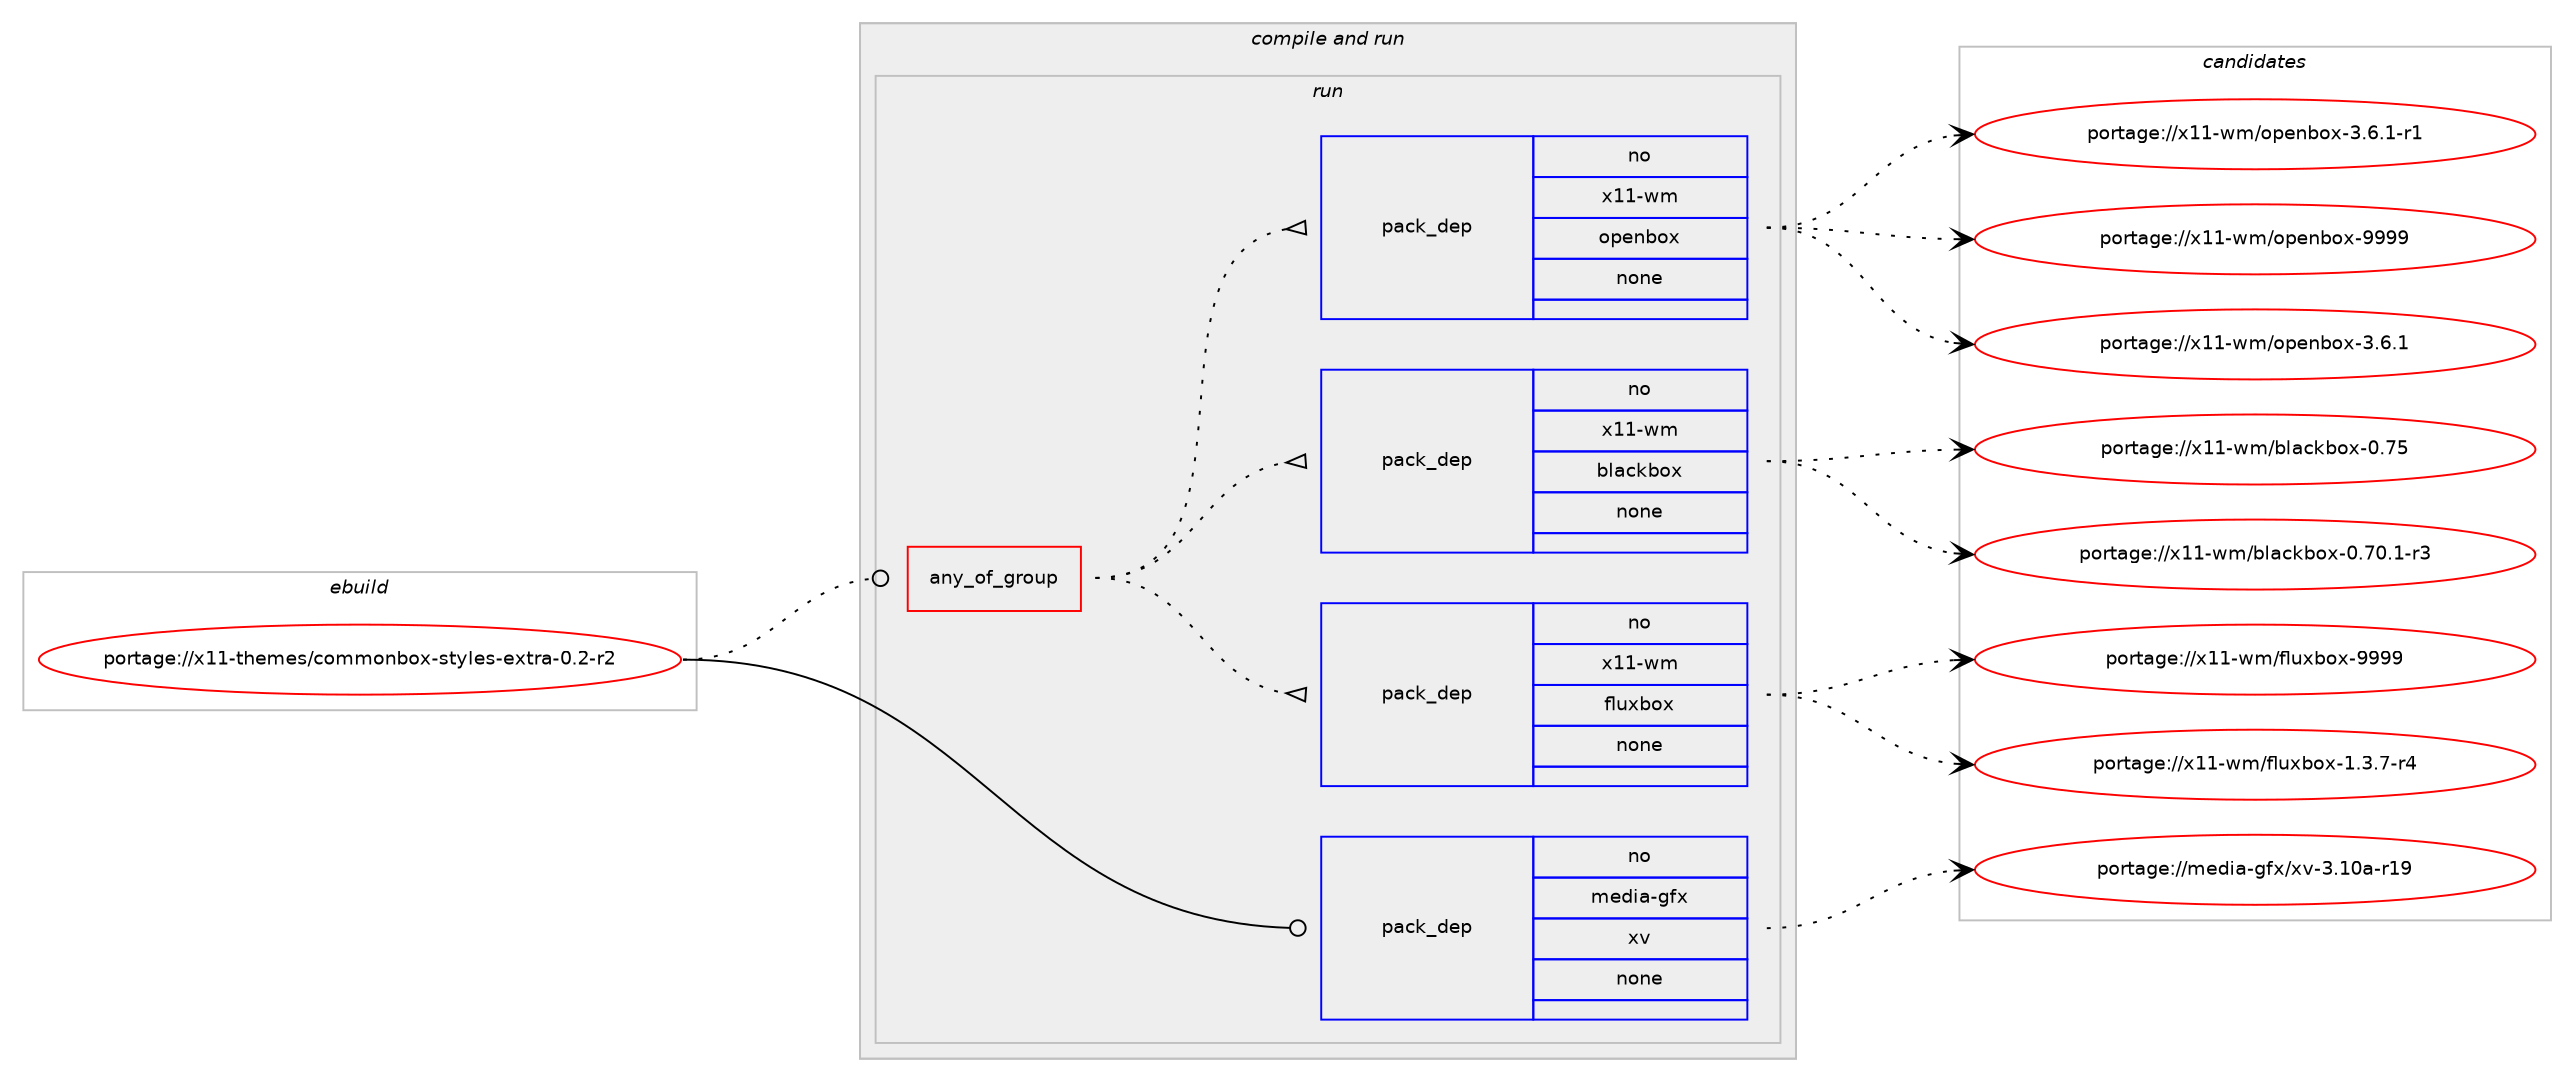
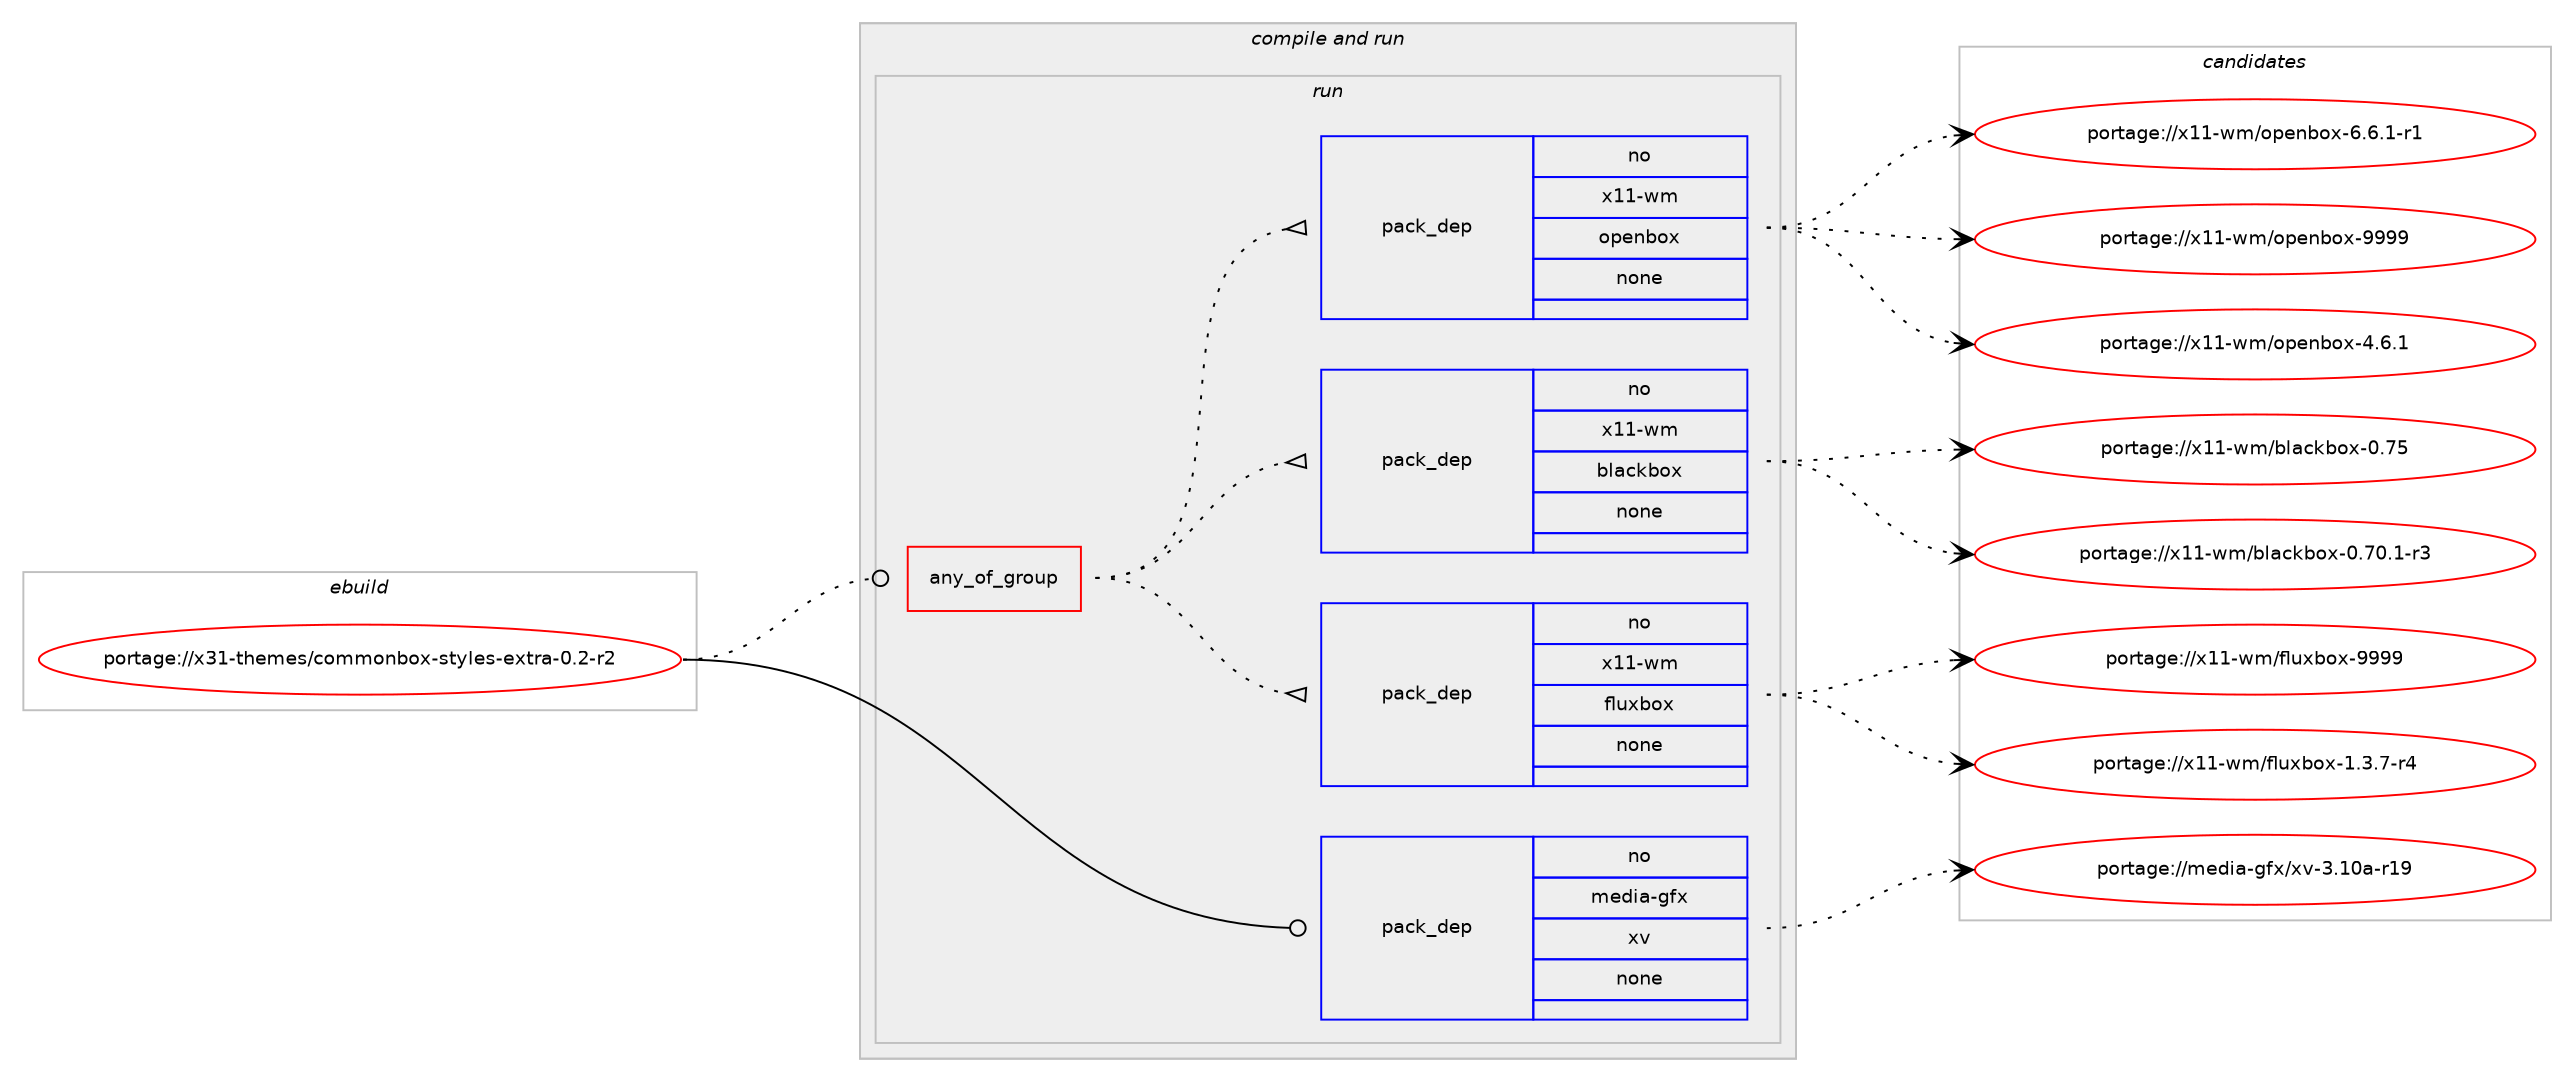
  digraph {
    compound=true
    concentrate=true
    fontname=Helvetica
    fontsize=10
    newrank=true
    rankdir=LR
    ranksep=1.5
    node [color=red fontname=Helvetica fontsize=10]
    edge [arrowhead=vee headport=w style=dotted tailport=e weight=100]
-   n1 [label="portage://x11-themes/commonbox-styles-extra-0.2-r2" width=4]
+   n1 [label="portage://x31-themes/commonbox-styles-extra-0.2-r2" width=4]
    n2 [color=blue label=<<TABLE BORDER="0" CELLBORDER="1" CELLSPACING="0" CELLPADDING="4" WIDTH="220"><TR><TD ROWSPAN="6" CELLPADDING="30">pack_dep</TD></TR><TR><TD WIDTH="110">no</TD></TR><TR><TD>x11-wm</TD></TR><TR><TD>fluxbox</TD></TR><TR><TD>none</TD></TR><TR><TD></TD></TR></TABLE>> shape=none]
    n3 [color=blue label=<<TABLE BORDER="0" CELLBORDER="1" CELLSPACING="0" CELLPADDING="4" WIDTH="220"><TR><TD ROWSPAN="6" CELLPADDING="30">pack_dep</TD></TR><TR><TD WIDTH="110">no</TD></TR><TR><TD>x11-wm</TD></TR><TR><TD>blackbox</TD></TR><TR><TD>none</TD></TR><TR><TD></TD></TR></TABLE>> shape=none]
    n4 [color=blue label=<<TABLE BORDER="0" CELLBORDER="1" CELLSPACING="0" CELLPADDING="4" WIDTH="220"><TR><TD ROWSPAN="6" CELLPADDING="30">pack_dep</TD></TR><TR><TD WIDTH="110">no</TD></TR><TR><TD>x11-wm</TD></TR><TR><TD>openbox</TD></TR><TR><TD>none</TD></TR><TR><TD></TD></TR></TABLE>> shape=none]
    n5 [label=<<TABLE BORDER="0" CELLBORDER="1" CELLSPACING="0" CELLPADDING="4"><TR><TD CELLPADDING="10">any_of_group</TD></TR></TABLE>> shape=none]
    n6 [color=blue label=<<TABLE BORDER="0" CELLBORDER="1" CELLSPACING="0" CELLPADDING="4" WIDTH="220"><TR><TD ROWSPAN="6" CELLPADDING="30">pack_dep</TD></TR><TR><TD WIDTH="110">no</TD></TR><TR><TD>media-gfx</TD></TR><TR><TD>xv</TD></TR><TR><TD>none</TD></TR><TR><TD></TD></TR></TABLE>> shape=none]
    n7 [label="portage://x11-wm/fluxbox-1.3.7-r4" width=4]
    n8 [label="portage://x11-wm/fluxbox-9999" width=4]
    n9 [label="portage://x11-wm/blackbox-0.70.1-r3" width=4]
    n10 [label="portage://x11-wm/blackbox-0.75" width=4]
-   n11 [label="portage://x11-wm/openbox-3.6.1" width=4]
-   n12 [label="portage://x11-wm/openbox-3.6.1-r1" width=4]
+   n11 [label="portage://x11-wm/openbox-4.6.1" width=4]
+   n12 [label="portage://x11-wm/openbox-6.6.1-r1" width=4]
    n13 [label="portage://x11-wm/openbox-9999" width=4]
    n14 [label="portage://media-gfx/xv-3.10a-r19" width=4]
    subgraph cluster_1 {
      color=gray
      label=<<i>ebuild</i>>
      rank=same
      n1
    }
    subgraph cluster_2 {
      color=gray
      label=<<i>dependencies</i>>
      subgraph cluster_3 {
        color=gray
        fillcolor="#eeeeee"
        label=<<i>compile</i>>
        style=filled
      }
      subgraph cluster_4 {
        color=gray
        fillcolor="#eeeeee"
        label=<<i>compile and run</i>>
        style=filled
      }
      subgraph cluster_5 {
        color=gray
        fillcolor="#eeeeee"
        label=<<i>run</i>>
        style=filled
        subgraph sub_6 {
          color=gray
          fillcolor="#eeeeee"
          label=<<i>run</i>>
          style=filled
          n5
          subgraph sub_7 {
            color=gray
            fillcolor="#eeeeee"
            label=<<i>run</i>>
            style=filled
            n2
          }
          subgraph sub_8 {
            color=gray
            fillcolor="#eeeeee"
            label=<<i>run</i>>
            style=filled
            n3
          }
          subgraph sub_9 {
            color=gray
            fillcolor="#eeeeee"
            label=<<i>run</i>>
            style=filled
            n4
          }
        }
        subgraph sub_10 {
          color=gray
          fillcolor="#eeeeee"
          label=<<i>run</i>>
          style=filled
          n6
        }
      }
    }
    subgraph cluster_11 {
      color=gray
      label=<<i>candidates</i>>
      rank=same
      subgraph sub_12 {
        color=black
        label=<<i>candidates</i>>
        nodesep=1
        rank=same
        n7
        n8
      }
      subgraph sub_13 {
        color=black
        label=<<i>candidates</i>>
        nodesep=1
        rank=same
        n9
        n10
      }
      subgraph sub_14 {
        color=black
        label=<<i>candidates</i>>
        nodesep=1
        rank=same
        n11
        n12
        n13
      }
      subgraph sub_15 {
        color=black
        label=<<i>candidates</i>>
        nodesep=1
        rank=same
        n14
      }
    }
    n1 -> n5 [arrowhead=odot weight=20]
    n1 -> n6 [arrowhead=odot style=solid weight=20]
    n2 -> n7
    n2 -> n8
    n3 -> n9
    n3 -> n10
    n4 -> n11
    n4 -> n12
    n4 -> n13
    n5 -> n2 [arrowhead=oinv weight=20]
    n5 -> n3 [arrowhead=oinv weight=20]
    n5 -> n4 [arrowhead=oinv weight=20]
    n6 -> n14
  }
